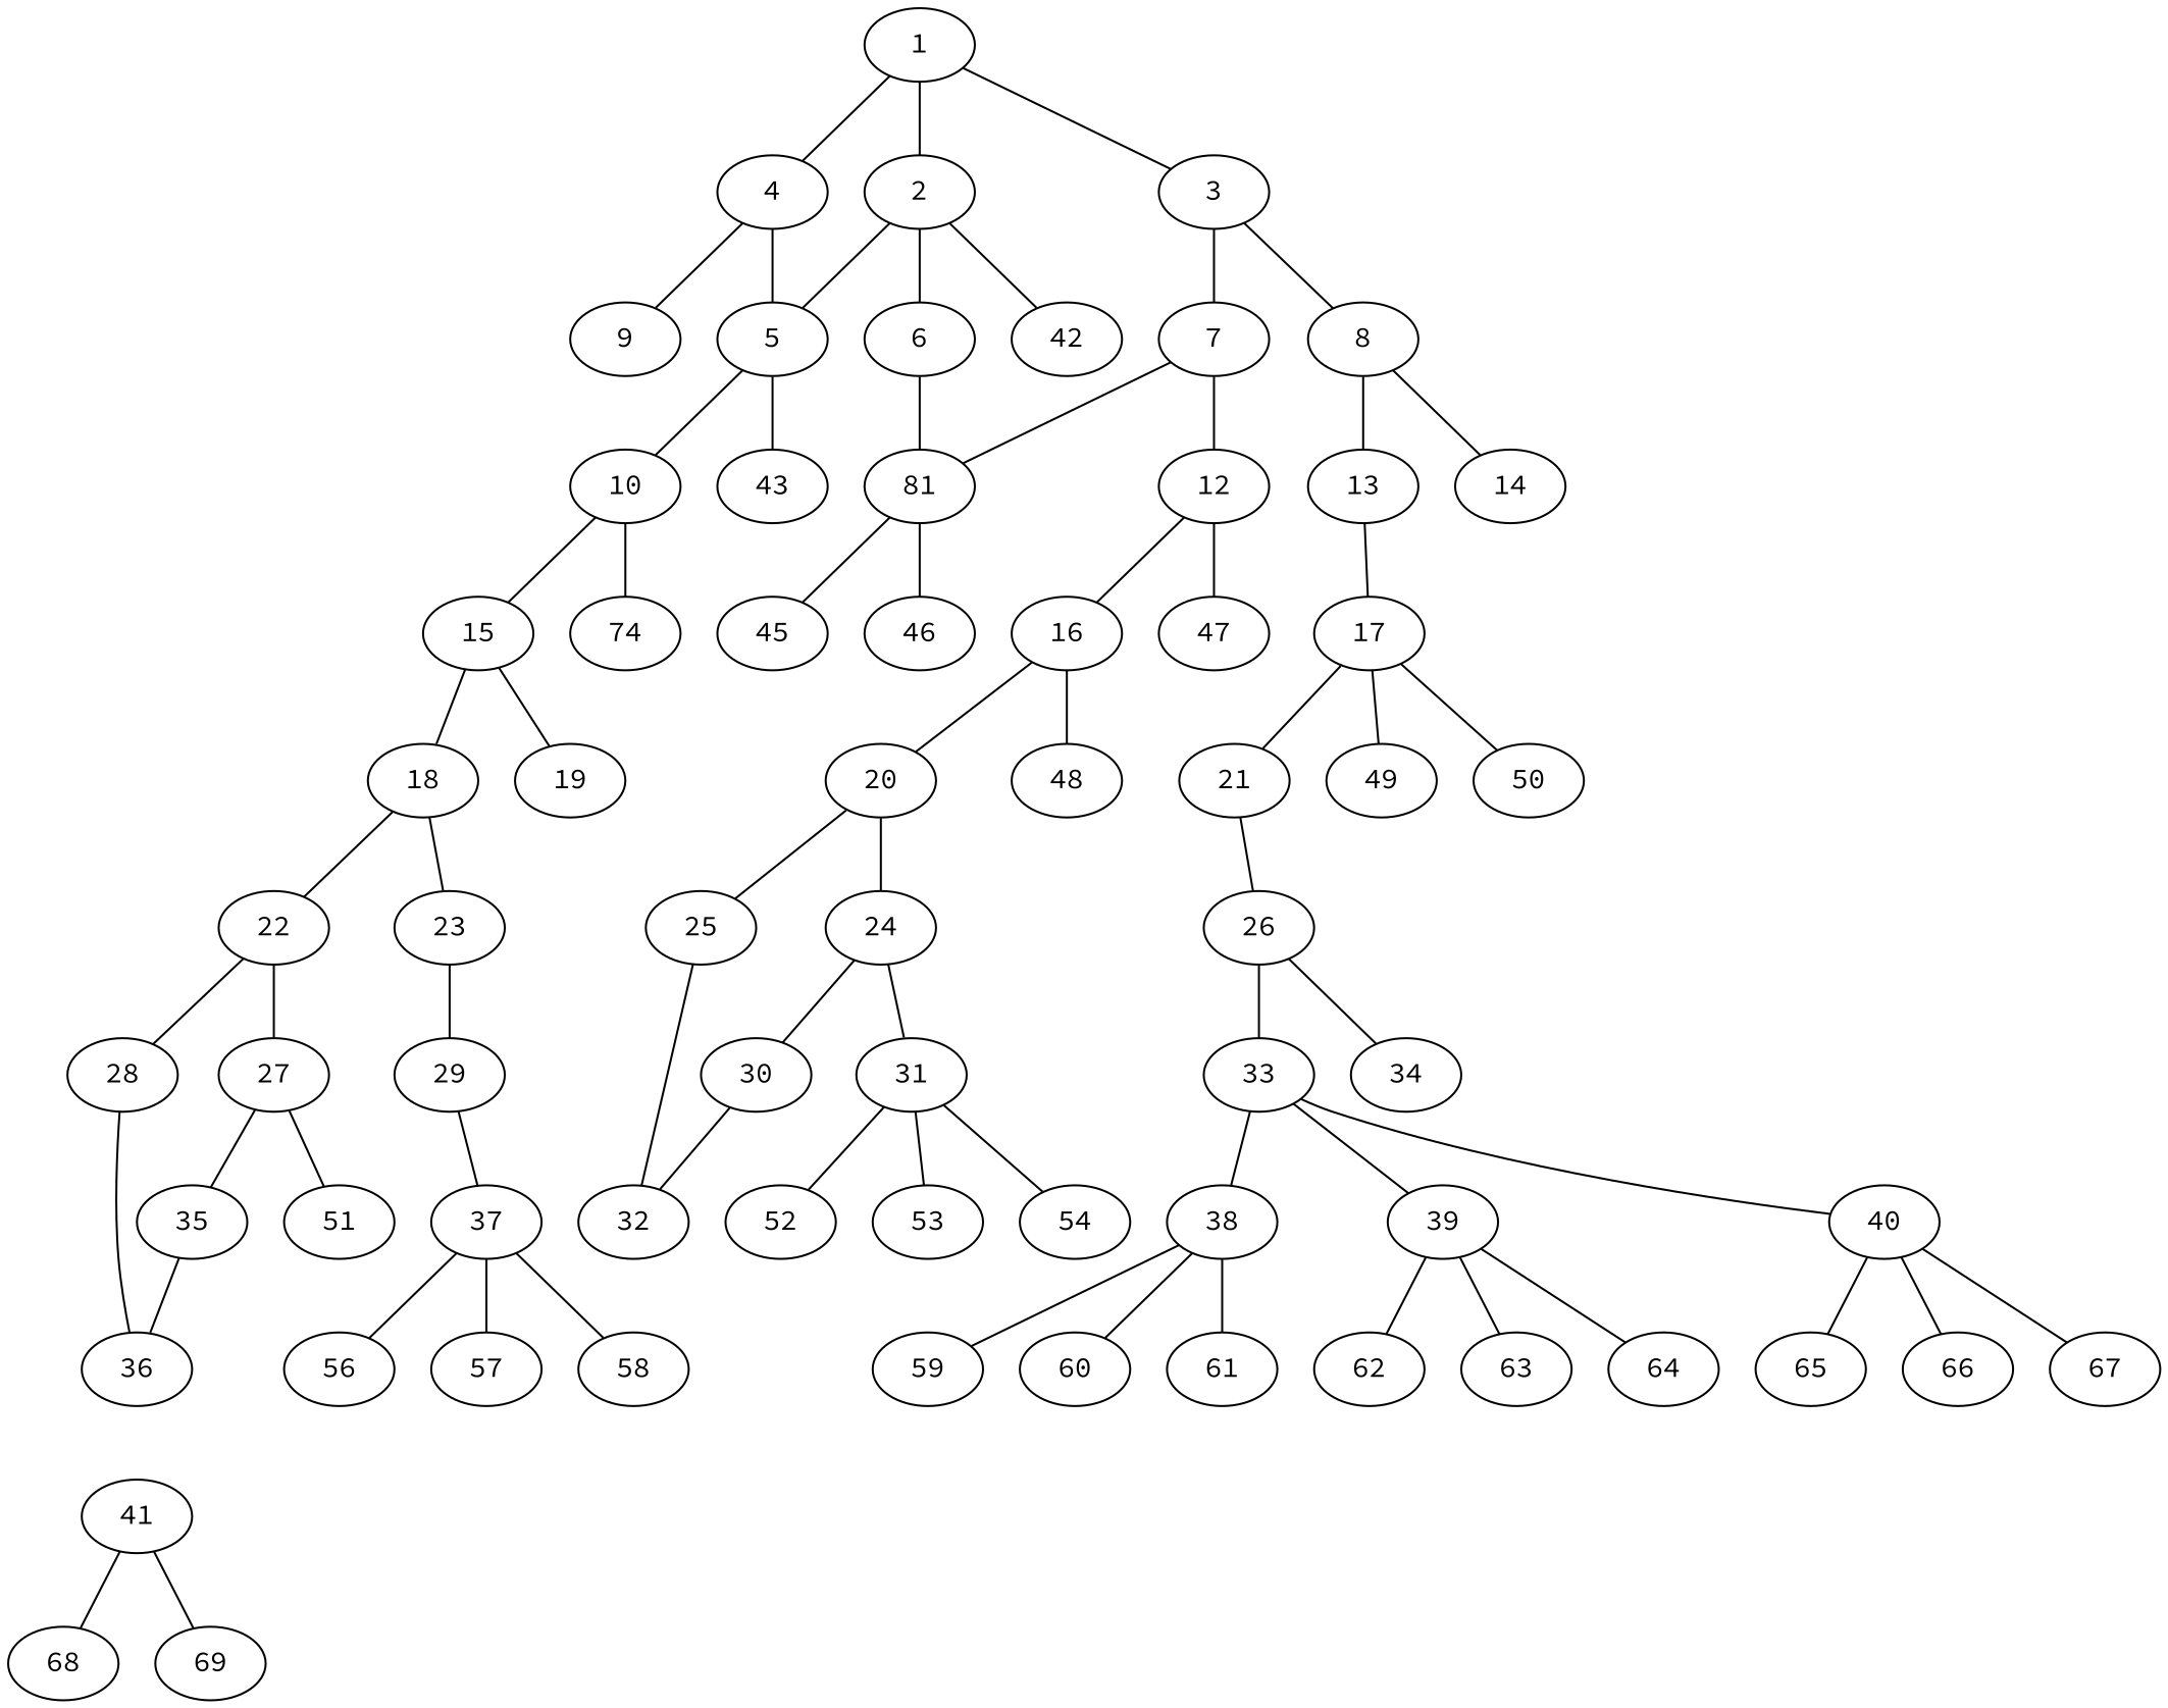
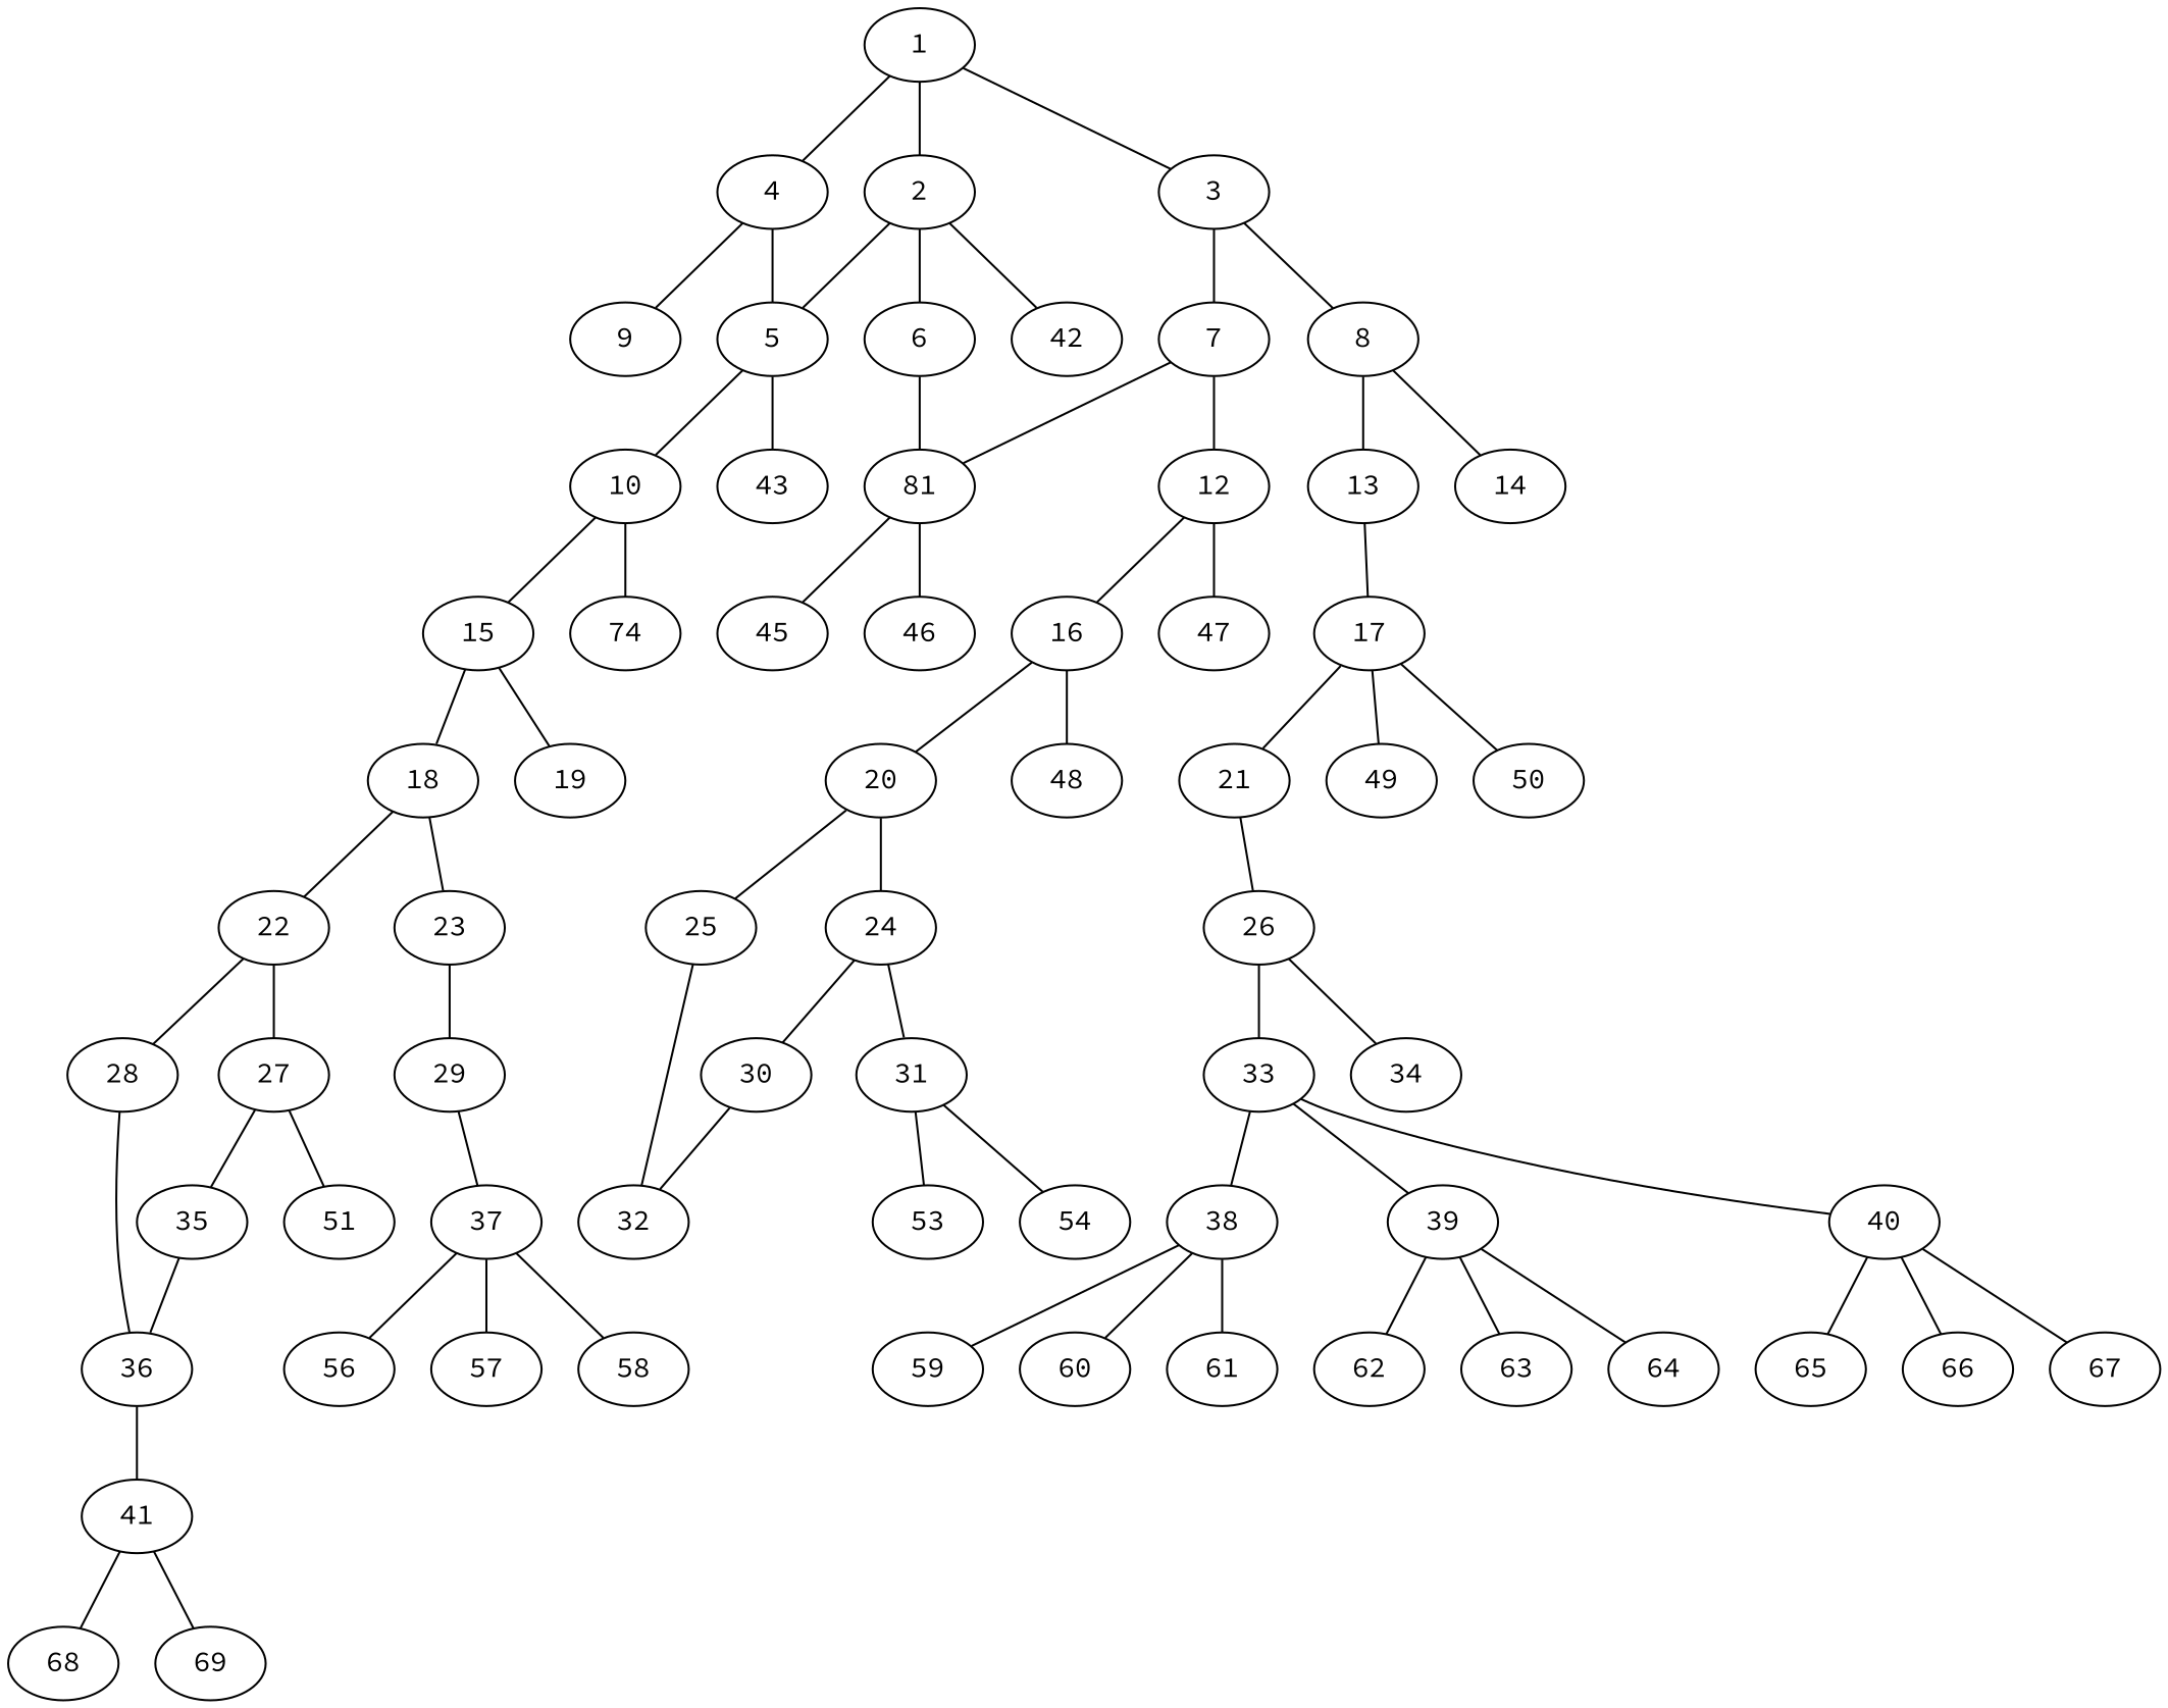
  graph {
    fontname="Source Code Pro"
    node [chem=H fontname="Source Code Pro"]
    edge [fontname="Source Code Pro" valence=1]
    1 [chem=N]
    2 [chem=C]
    3 [chem=C]
    4 [chem=C]
    5 [chem=C]
    6 [chem=S]
    42
    7 [chem=C]
    8 [chem=C]
    9 [chem=O]
    10 [chem=N]
    43
    n13 [chem=C label=81]
    12 [chem=C]
    13 [chem=O]
    14 [chem=O]
    15 [chem=C]
    n18 [label=74]
    45
    46
    16 [chem=C]
    47
    17 [chem=C]
    18 [chem=C]
    19 [chem=O]
    20 [chem=C]
    48
    21 [chem=O]
    49
    50
    22 [chem=C]
    23 [chem=N]
    24 [chem=C]
    25 [chem=S]
    26 [chem=C]
    27 [chem=C]
    28 [chem=N]
    29 [chem=O]
    30 [chem=N]
    31 [chem=C]
    32 [chem=C]
    33 [chem=C]
    34 [chem=O]
    35 [chem=S]
    51
    36 [chem=C]
    37 [chem=C]
-   52
    53
    54
    38 [chem=C]
    39 [chem=C]
    40 [chem=C]
    41 [chem=N]
    56
    57
    58
    59
    60
    61
    62
    63
    64
    65
    66
    67
    68
    69
    1 -- 2
    1 -- 3
    1 -- 4
    2 -- 5
    2 -- 6
    2 -- 42
    3 -- 7 [valence=2]
    3 -- 8
    4 -- 5
    4 -- 9 [valence=2]
    5 -- 10
    5 -- 43
    6 -- n13
    7 -- n13
    7 -- 12
    8 -- 13
    8 -- 14 [valence=2]
    10 -- 15
    10 -- n18
    n13 -- 45
    n13 -- 46
    12 -- 16 [valence=2]
    12 -- 47
    13 -- 17
    15 -- 18
    15 -- 19 [valence=2]
    16 -- 20
    16 -- 48
    17 -- 21
    17 -- 49
    17 -- 50
    18 -- 22
    18 -- 23 [valence=2]
    20 -- 24 [valence=2]
    20 -- 25
    21 -- 26
    22 -- 27 [valence=2]
    22 -- 28
    23 -- 29
    24 -- 30
    24 -- 31
    25 -- 32
    26 -- 33
    26 -- 34 [valence=2]
    27 -- 35
    27 -- 51
    28 -- 36 [valence=2]
    29 -- 37
    30 -- 32 [valence=2]
-   31 -- 52
    31 -- 53
    31 -- 54
    33 -- 38
    33 -- 39
    33 -- 40
    35 -- 36
+   36 -- 41
    37 -- 56
    37 -- 57
    37 -- 58
    38 -- 59
    38 -- 60
    38 -- 61
    39 -- 62
    39 -- 63
    39 -- 64
    40 -- 65
    40 -- 66
    40 -- 67
    41 -- 68
    41 -- 69
  }
